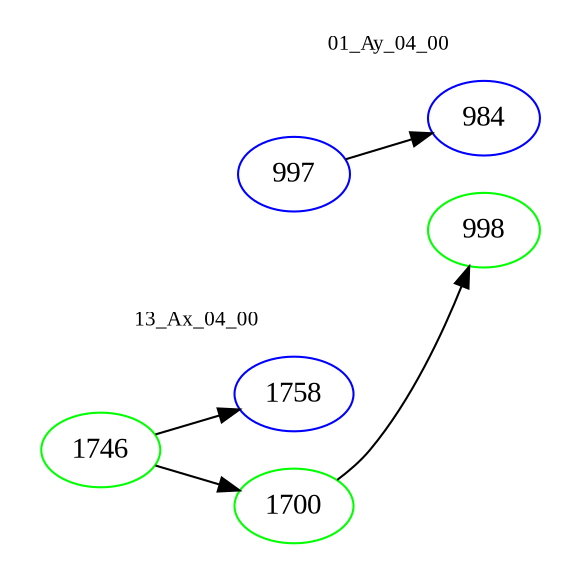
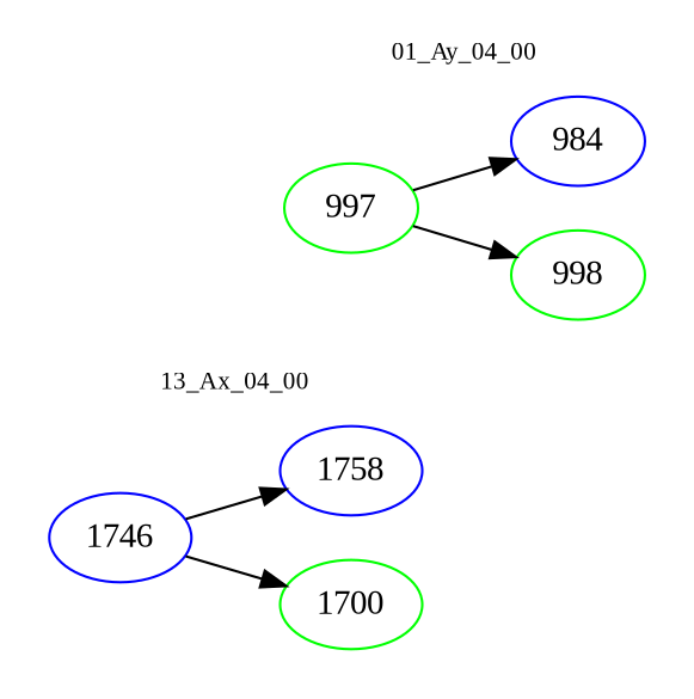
  digraph {
    fontname="Liberation Serif"
    rankdir=LR
    node [color=blue fontname="Liberation Serif"]
    edge [color=black fontname="Liberation Serif"]
-   n1 [label=997]
+   n1 [color=green label=997]
    n2 [label=984]
    n3 [color=green label=998]
-   n4 [color=green label=1746]
+   n4 [label=1746]
    n5 [color=green label=1700]
    n6 [label=1758]
    subgraph cluster_1 {
      color=white
      fontsize=10
      label="01_Ay_04_00"
      n1
      n2
      n3
    }
    subgraph cluster_2 {
      color=white
      fontsize=10
      label="13_Ax_04_00"
      n4
      n5
      n6
    }
    n1 -> n2
-   n5 -> n3
+   n1 -> n3
    n4 -> n5
    n4 -> n6
  }
